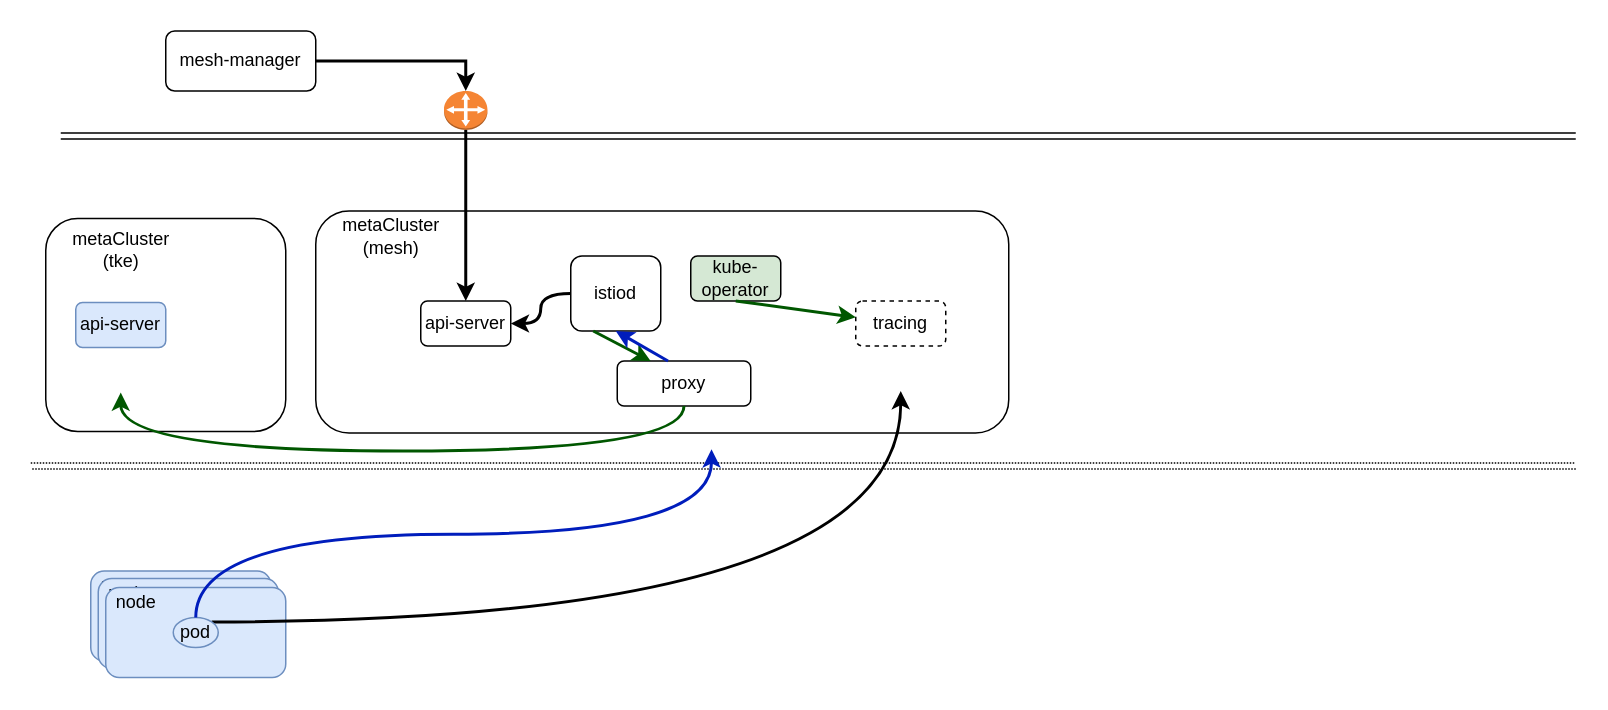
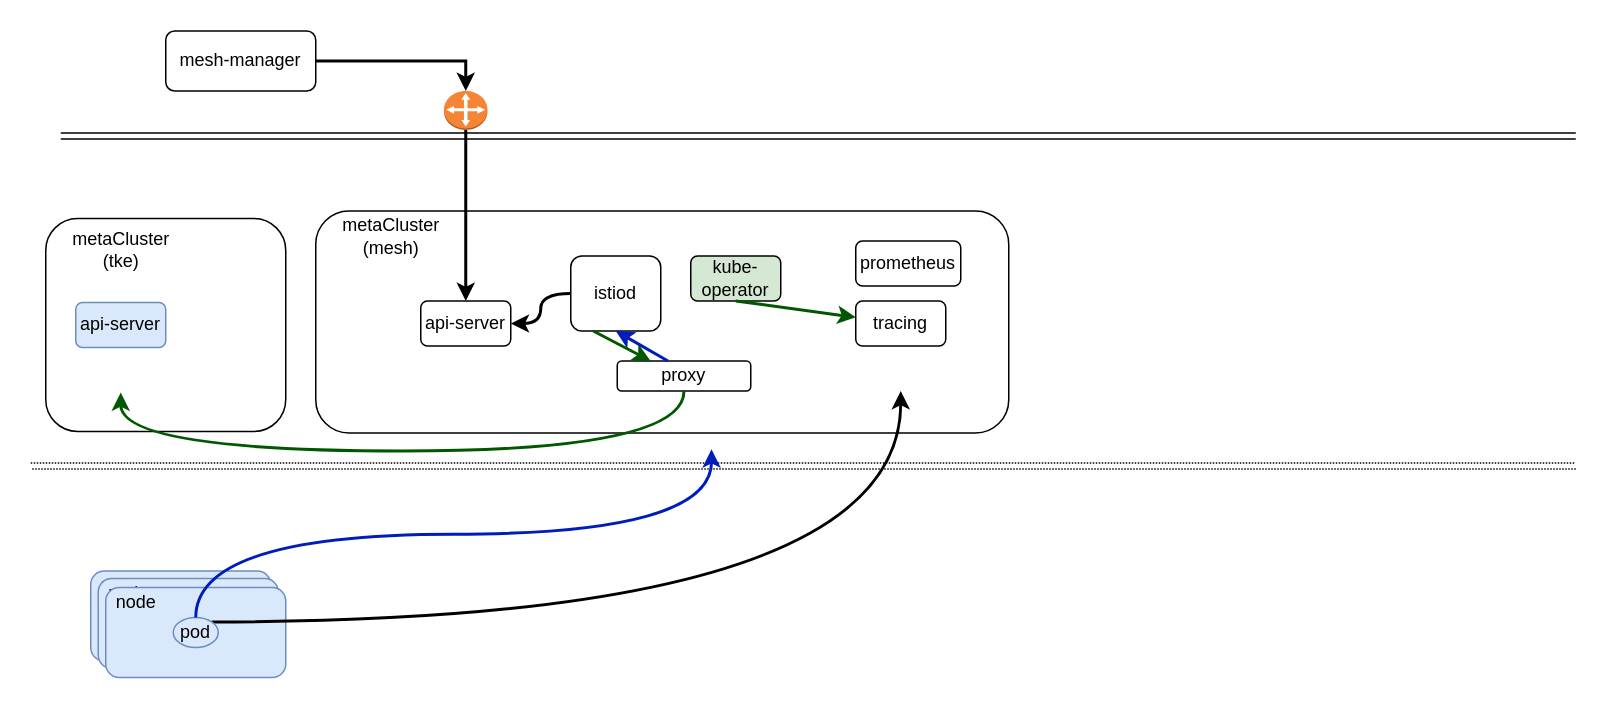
  <mxCell id="0" />
  <mxCell id="1" parent="0" />
  <mxCell id="2" value="" style="rounded=1;whiteSpace=wrap;html=1;" parent="1" vertex="1"><mxGeometry x="210" y="140" width="462" height="148" as="geometry" /></mxCell>
  <mxCell id="3" value="mesh-manager" style="rounded=1;whiteSpace=wrap;html=1;" parent="1" vertex="1"><mxGeometry x="110" y="20" width="100" height="40" as="geometry" /></mxCell>
  <mxCell id="4" value="&lt;span&gt;metaCluster&lt;br&gt;(mesh)&lt;br&gt;&lt;/span&gt;" style="text;html=1;align=center;verticalAlign=middle;resizable=0;points=[];autosize=1;" parent="1" vertex="1"><mxGeometry x="220" y="142" width="80" height="30" as="geometry" /></mxCell>
  <mxCell id="5" style="edgeStyle=orthogonalEdgeStyle;rounded=0;orthogonalLoop=1;jettySize=auto;html=1;exitX=0.5;exitY=1;exitDx=0;exitDy=0;entryX=0.5;entryY=0;entryDx=0;entryDy=0;exitPerimeter=0;strokeWidth=2;" parent="1" source="36" target="6" edge="1"><mxGeometry relative="1" as="geometry"><mxPoint x="130" y="-70" as="targetPoint" /></mxGeometry></mxCell>
  <mxCell id="6" value="api-server" style="rounded=1;whiteSpace=wrap;html=1;" parent="1" vertex="1"><mxGeometry x="280" y="200" width="60" height="30" as="geometry" /></mxCell>
  <mxCell id="7" value="" style="shape=link;html=1;dashed=1;dashPattern=1 1;strokeWidth=1;" edge="1" parent="1"><mxGeometry width="50" height="50" relative="1" as="geometry"><mxPoint x="20" y="310" as="sourcePoint" /><mxPoint x="1050" y="310" as="targetPoint" /></mxGeometry></mxCell>
- <mxCell id="8" value="proxy" style="rounded=1;whiteSpace=wrap;html=1;" vertex="1" parent="1"><mxGeometry x="411" y="240" width="89" height="30" as="geometry" /></mxCell>
+ <mxCell id="8" value="proxy" style="rounded=1;whiteSpace=wrap;html=1;" vertex="1" parent="1"><mxGeometry x="411" y="240" width="89" height="20" as="geometry" /></mxCell>
  <mxCell id="9" style="edgeStyle=orthogonalEdgeStyle;curved=1;rounded=0;orthogonalLoop=1;jettySize=auto;html=1;exitX=0;exitY=0.5;exitDx=0;exitDy=0;entryX=1;entryY=0.5;entryDx=0;entryDy=0;strokeWidth=2;" edge="1" parent="1" source="10" target="6"><mxGeometry relative="1" as="geometry" /></mxCell>
  <mxCell id="10" value="istiod" style="rounded=1;whiteSpace=wrap;html=1;" vertex="1" parent="1"><mxGeometry x="380" y="170" width="60" height="50" as="geometry" /></mxCell>
  <mxCell id="11" value="kube-operator" style="rounded=1;whiteSpace=wrap;html=1;fillColor=#d5e8d4;" vertex="1" parent="1"><mxGeometry x="460" y="170" width="60" height="30" as="geometry" /></mxCell>
- <mxCell id="12" value="tracing" style="rounded=1;whiteSpace=wrap;html=1;dashed=1;" vertex="1" parent="1"><mxGeometry x="570" y="200" width="60" height="30" as="geometry" /></mxCell>
+ <mxCell id="12" value="tracing" style="rounded=1;whiteSpace=wrap;html=1;" vertex="1" parent="1"><mxGeometry x="570" y="200" width="60" height="30" as="geometry" /></mxCell>
+ <mxCell id="13" value="prometheus" style="rounded=1;whiteSpace=wrap;html=1;" vertex="1" parent="1"><mxGeometry x="570" y="160" width="70" height="30" as="geometry" /></mxCell>
  <mxCell id="14" value="" style="shape=link;html=1;strokeWidth=1;" edge="1" parent="1"><mxGeometry width="50" height="50" relative="1" as="geometry"><mxPoint x="40" y="90" as="sourcePoint" /><mxPoint x="1050" y="90" as="targetPoint" /></mxGeometry></mxCell>
  <mxCell id="15" value="" style="endArrow=classic;html=1;strokeWidth=2;entryX=0.25;entryY=0;entryDx=0;entryDy=0;exitX=0.25;exitY=1;exitDx=0;exitDy=0;fillColor=#008a00;strokeColor=#005700;" edge="1" parent="1" source="10" target="8"><mxGeometry width="50" height="50" relative="1" as="geometry"><mxPoint x="210" y="490" as="sourcePoint" /><mxPoint x="260" y="440" as="targetPoint" /></mxGeometry></mxCell>
  <mxCell id="16" value="" style="endArrow=classic;html=1;strokeWidth=2;entryX=0.5;entryY=1;entryDx=0;entryDy=0;exitX=0.38;exitY=0.001;exitDx=0;exitDy=0;exitPerimeter=0;fillColor=#0050ef;strokeColor=#001DBC;" edge="1" parent="1" source="8" target="10"><mxGeometry width="50" height="50" relative="1" as="geometry"><mxPoint x="160" y="390" as="sourcePoint" /><mxPoint x="210" y="340" as="targetPoint" /></mxGeometry></mxCell>
  <mxCell id="17" value="" style="endArrow=classic;html=1;strokeWidth=2;exitX=0.5;exitY=1;exitDx=0;exitDy=0;fillColor=#008a00;strokeColor=#005700;" edge="1" parent="1" source="11" target="12"><mxGeometry width="50" height="50" relative="1" as="geometry"><mxPoint x="330" y="300" as="sourcePoint" /><mxPoint x="380" y="250" as="targetPoint" /></mxGeometry></mxCell>
  <mxCell id="18" value="" style="rounded=1;whiteSpace=wrap;html=1;" vertex="1" parent="1"><mxGeometry x="30" y="145" width="160" height="142" as="geometry" /></mxCell>
  <mxCell id="19" value="&lt;span&gt;metaCluster&lt;br&gt;(tke)&lt;br&gt;&lt;/span&gt;" style="text;html=1;align=center;verticalAlign=middle;resizable=0;points=[];autosize=1;" vertex="1" parent="1"><mxGeometry x="40" y="151" width="80" height="30" as="geometry" /></mxCell>
  <mxCell id="20" value="api-server" style="rounded=1;whiteSpace=wrap;html=1;fillColor=#dae8fc;strokeColor=#6c8ebf;" vertex="1" parent="1"><mxGeometry x="50" y="201" width="60" height="30" as="geometry" /></mxCell>
  <mxCell id="21" value="" style="rounded=1;whiteSpace=wrap;html=1;fillColor=#dae8fc;strokeColor=#6c8ebf;" vertex="1" parent="1"><mxGeometry x="60" y="380" width="120" height="60" as="geometry" /></mxCell>
  <mxCell id="22" value="" style="endArrow=classic;html=1;strokeWidth=2;exitX=0.5;exitY=1;exitDx=0;exitDy=0;edgeStyle=orthogonalEdgeStyle;curved=1;entryX=0.5;entryY=0;entryDx=0;entryDy=0;fillColor=#008a00;strokeColor=#005700;" edge="1" parent="1" source="8" target="23"><mxGeometry width="50" height="50" relative="1" as="geometry"><mxPoint x="450" y="390" as="sourcePoint" /><mxPoint x="130" y="350" as="targetPoint" /><Array as="points"><mxPoint x="456" y="300" /><mxPoint x="80" y="300" /></Array></mxGeometry></mxCell>
  <mxCell id="23" value="" style="shape=image;html=1;verticalAlign=top;verticalLabelPosition=bottom;labelBackgroundColor=#ffffff;imageAspect=0;aspect=fixed;image=https://cdn0.iconfinder.com/data/icons/zondicons/20/load-balancer-128.png;rotation=-180;" vertex="1" parent="1"><mxGeometry x="65" y="231" width="30" height="30" as="geometry" /></mxCell>
  <mxCell id="24" value="&lt;span&gt;node&lt;br&gt;&lt;/span&gt;" style="text;html=1;align=center;verticalAlign=middle;resizable=0;points=[];autosize=1;" vertex="1" parent="1"><mxGeometry x="60" y="380" width="40" height="20" as="geometry" /></mxCell>
  <mxCell id="25" value="pod" style="ellipse;whiteSpace=wrap;html=1;fillColor=#dae8fc;strokeColor=#6c8ebf;" vertex="1" parent="1"><mxGeometry x="105" y="401" width="30" height="20" as="geometry" /></mxCell>
  <mxCell id="26" value="" style="rounded=1;whiteSpace=wrap;html=1;fillColor=#dae8fc;strokeColor=#6c8ebf;" vertex="1" parent="1"><mxGeometry x="65" y="385" width="120" height="60" as="geometry" /></mxCell>
  <mxCell id="27" value="&lt;span&gt;node&lt;br&gt;&lt;/span&gt;" style="text;html=1;align=center;verticalAlign=middle;resizable=0;points=[];autosize=1;" vertex="1" parent="1"><mxGeometry x="65" y="385" width="40" height="20" as="geometry" /></mxCell>
  <mxCell id="28" value="pod" style="ellipse;whiteSpace=wrap;html=1;fillColor=#dae8fc;strokeColor=#6c8ebf;" vertex="1" parent="1"><mxGeometry x="110" y="401" width="30" height="20" as="geometry" /></mxCell>
  <mxCell id="29" value="" style="rounded=1;whiteSpace=wrap;html=1;fillColor=#dae8fc;strokeColor=#6c8ebf;" vertex="1" parent="1"><mxGeometry x="70" y="391" width="120" height="60" as="geometry" /></mxCell>
  <mxCell id="30" value="&lt;span&gt;node&lt;br&gt;&lt;/span&gt;" style="text;html=1;align=center;verticalAlign=middle;resizable=0;points=[];autosize=1;" vertex="1" parent="1"><mxGeometry x="70" y="391" width="40" height="20" as="geometry" /></mxCell>
  <mxCell id="31" style="edgeStyle=orthogonalEdgeStyle;curved=1;rounded=0;orthogonalLoop=1;jettySize=auto;html=1;exitX=1;exitY=0;exitDx=0;exitDy=0;strokeWidth=2;" edge="1" parent="1" source="32" target="35"><mxGeometry relative="1" as="geometry" /></mxCell>
  <mxCell id="32" value="pod" style="ellipse;whiteSpace=wrap;html=1;fillColor=#dae8fc;strokeColor=#6c8ebf;" vertex="1" parent="1"><mxGeometry x="115" y="411" width="30" height="20" as="geometry" /></mxCell>
  <mxCell id="33" style="edgeStyle=orthogonalEdgeStyle;curved=1;rounded=0;orthogonalLoop=1;jettySize=auto;html=1;exitX=0.5;exitY=0;exitDx=0;exitDy=0;strokeWidth=2;fillColor=#0050ef;strokeColor=#001DBC;entryX=0.538;entryY=0.038;entryDx=0;entryDy=0;entryPerimeter=0;" edge="1" parent="1" source="32" target="34"><mxGeometry relative="1" as="geometry"><mxPoint x="475" y="301" as="targetPoint" /></mxGeometry></mxCell>
  <mxCell id="34" value="" style="shape=image;html=1;verticalAlign=top;verticalLabelPosition=bottom;labelBackgroundColor=#ffffff;imageAspect=0;aspect=fixed;image=https://cdn0.iconfinder.com/data/icons/zondicons/20/load-balancer-128.png;rotation=-180;" vertex="1" parent="1"><mxGeometry x="460" y="270" width="30" height="30" as="geometry" /></mxCell>
  <mxCell id="35" value="" style="shape=image;html=1;verticalAlign=top;verticalLabelPosition=bottom;labelBackgroundColor=#ffffff;imageAspect=0;aspect=fixed;image=https://cdn0.iconfinder.com/data/icons/zondicons/20/load-balancer-128.png;rotation=-180;" vertex="1" parent="1"><mxGeometry x="585" y="230" width="30" height="30" as="geometry" /></mxCell>
  <mxCell id="36" value="" style="outlineConnect=0;dashed=0;verticalLabelPosition=bottom;verticalAlign=top;align=center;html=1;shape=mxgraph.aws3.customer_gateway;fillColor=#F58534;gradientColor=none;" vertex="1" parent="1"><mxGeometry x="295.5" y="60" width="29" height="26" as="geometry" /></mxCell>
  <mxCell id="37" style="edgeStyle=orthogonalEdgeStyle;rounded=0;orthogonalLoop=1;jettySize=auto;html=1;exitX=1;exitY=0.5;exitDx=0;exitDy=0;entryX=0.5;entryY=0;entryDx=0;entryDy=0;strokeWidth=2;" edge="1" parent="1" source="3" target="36"><mxGeometry relative="1" as="geometry"><mxPoint x="210" y="40" as="sourcePoint" /><mxPoint x="310" y="200" as="targetPoint" /></mxGeometry></mxCell>
